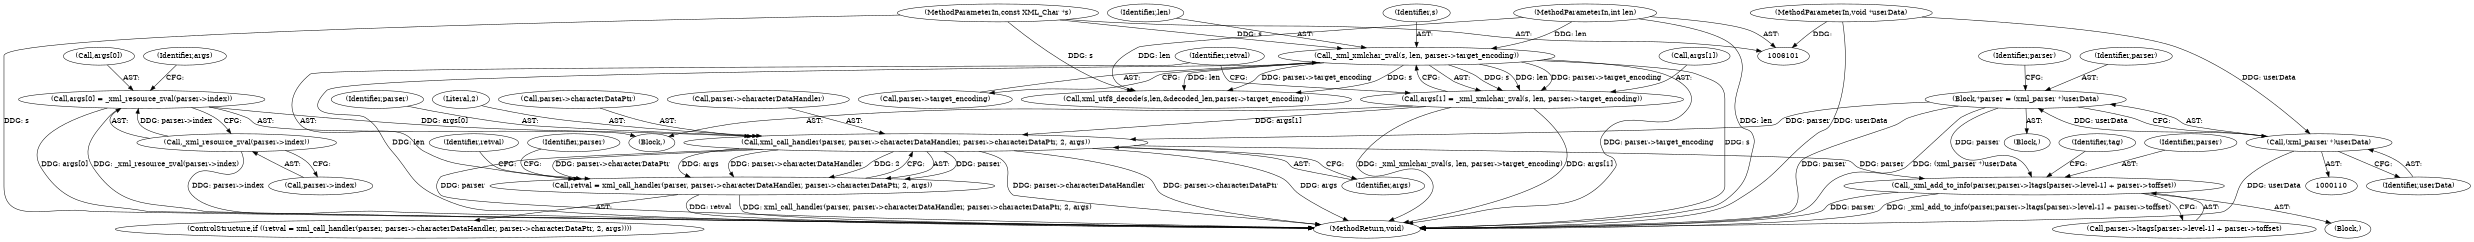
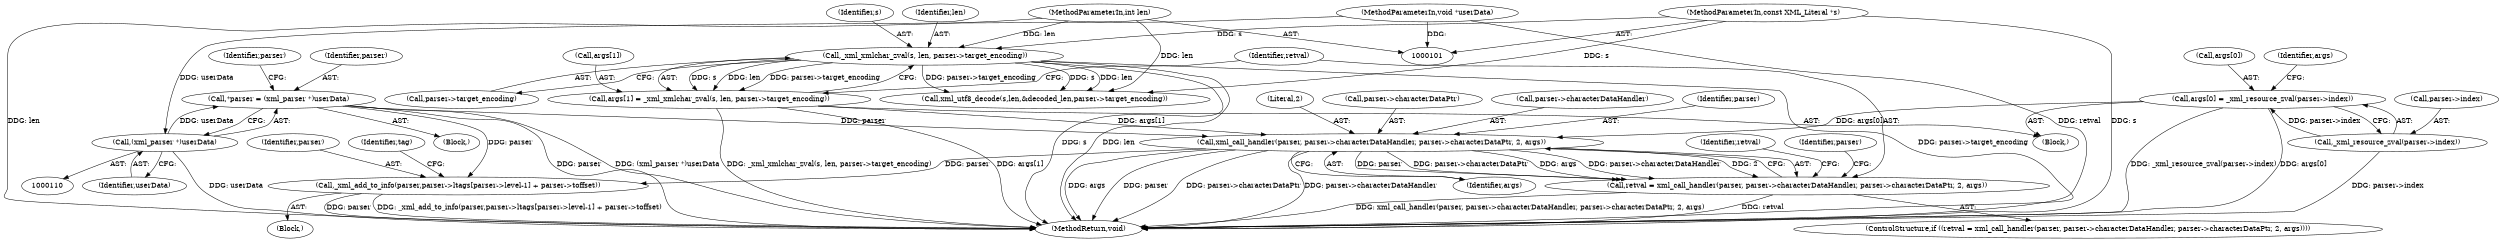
  digraph {
    n1 [label="(Call,xml_call_handler(parser, parser->characterDataHandler, parser->characterDataPtr, 2, args))"]
    n2 [label="(Call,retval = xml_call_handler(parser, parser->characterDataHandler, parser->characterDataPtr, 2, args))"]
    n3 [label="(Call,_xml_add_to_info(parser,parser->ltags[parser->level-1] + parser->toffset))"]
    n4 [label="(MethodReturn,void)"]
    n5 [label="(Identifier,args)"]
    n6 [label="(ControlStructure,if ((retval = xml_call_handler(parser, parser->characterDataHandler, parser->characterDataPtr, 2, args))))"]
    n7 [label="(Block,)"]
-   n8 [label="(Call,parser->ltags[parser->level-1] + parser->toffset)"]
-   n9 [label="(Block,*parser = (xml_parser *)userData)"]
+   n9 [label="(Call,*parser = (xml_parser *)userData)"]
    n10 [label="(Call,(xml_parser *)userData)"]
    n11 [label="(Block,)"]
    n12 [label="(Identifier,userData)"]
    1000110
    n14 [label="(MethodParameterIn,void *userData)"]
-   1000101 [label=1006101]
+   1000101
    n16 [label="(Call,args[0] = _xml_resource_zval(parser->index))"]
    n17 [label="(Call,_xml_resource_zval(parser->index))"]
    n18 [label="(Block,)"]
    n19 [label="(Call,parser->index)"]
    n20 [label="(Call,args[1] = _xml_xmlchar_zval(s, len, parser->target_encoding))"]
    n21 [label="(Call,_xml_xmlchar_zval(s, len, parser->target_encoding))"]
    n22 [label="(Call,parser->target_encoding)"]
    n23 [label="(Call,xml_utf8_decode(s,len,&decoded_len,parser->target_encoding))"]
-   n24 [label="(MethodParameterIn,const XML_Char *s)"]
+   n24 [label="(MethodParameterIn,const XML_Literal *s)"]
    n25 [label="(MethodParameterIn,int len)"]
    n26 [label="(Literal,2)"]
    n27 [label="(Identifier,parser)"]
    n28 [label="(Identifier,retval)"]
    n29 [label="(Identifier,retval)"]
    n30 [label="(Call,parser->characterDataPtr)"]
    n31 [label="(Identifier,parser)"]
    n32 [label="(Identifier,s)"]
    n33 [label="(Identifier,len)"]
    n34 [label="(Identifier,parser)"]
    n35 [label="(Call,args[1])"]
    n36 [label="(Identifier,parser)"]
    n37 [label="(Call,args[0])"]
    n38 [label="(Identifier,tag)"]
    n39 [label="(Identifier,args)"]
    n40 [label="(Call,parser->characterDataHandler)"]
    n41 [label="(Identifier,parser)"]
    n1 -> n2 [label="AST: "]
    n1 -> n2 [label="DDG: parser"]
    n1 -> n2 [label="DDG: parser->characterDataPtr"]
    n1 -> n2 [label="DDG: args"]
    n1 -> n2 [label="DDG: parser->characterDataHandler"]
    n1 -> n2 [label="DDG: 2"]
    n1 -> n3 [label="DDG: parser"]
    n1 -> n4 [label="DDG: args"]
    n1 -> n4 [label="DDG: parser"]
    n1 -> n4 [label="DDG: parser->characterDataPtr"]
    n1 -> n4 [label="DDG: parser->characterDataHandler"]
    n1 -> n5 [label="CFG: "]
    n2 -> n1 [label="CFG: "]
    n2 -> n4 [label="DDG: retval"]
    n2 -> n4 [label="DDG: xml_call_handler(parser, parser->characterDataHandler, parser->characterDataPtr, 2, args)"]
    n2 -> n6 [label="AST: "]
    n3 -> n4 [label="DDG: _xml_add_to_info(parser,parser->ltags[parser->level-1] + parser->toffset)"]
    n3 -> n4 [label="DDG: parser"]
    n3 -> n7 [label="AST: "]
-   n3 -> n8 [label="CFG: "]
    n5 -> n1 [label="AST: "]
-   n8 -> n3 [label="AST: "]
    n9 -> n1 [label="DDG: parser"]
    n9 -> n3 [label="DDG: parser"]
    n9 -> n4 [label="DDG: parser"]
    n9 -> n4 [label="DDG: (xml_parser *)userData"]
    n9 -> n10 [label="CFG: "]
    n9 -> n11 [label="AST: "]
    n10 -> n4 [label="DDG: userData"]
    n10 -> n9 [label="AST: "]
    n10 -> n9 [label="DDG: userData"]
    n10 -> n12 [label="CFG: "]
    n10 -> 1000110 [label="AST: "]
    n12 -> n10 [label="AST: "]
-   n14 -> n4 [label="DDG: userData"]
+   n14 -> n4 [label="DDG: retval"]
    n14 -> n10 [label="DDG: userData"]
    n14 -> 1000101 [label="DDG: "]
    n16 -> n1 [label="DDG: args[0]"]
    n16 -> n4 [label="DDG: _xml_resource_zval(parser->index)"]
    n16 -> n4 [label="DDG: args[0]"]
    n16 -> n17 [label="CFG: "]
    n16 -> n18 [label="AST: "]
    n17 -> n4 [label="DDG: parser->index"]
    n17 -> n16 [label="AST: "]
    n17 -> n16 [label="DDG: parser->index"]
-   n17 -> n19 [label="CFG: "]
    n19 -> n17 [label="AST: "]
    n20 -> n1 [label="DDG: args[1]"]
    n20 -> n4 [label="DDG: _xml_xmlchar_zval(s, len, parser->target_encoding)"]
    n20 -> n4 [label="DDG: args[1]"]
    n20 -> n18 [label="AST: "]
    n20 -> n21 [label="CFG: "]
    n21 -> n4 [label="DDG: s"]
    n21 -> n4 [label="DDG: len"]
    n21 -> n4 [label="DDG: parser->target_encoding"]
    n21 -> n20 [label="AST: "]
    n21 -> n20 [label="DDG: s"]
    n21 -> n20 [label="DDG: len"]
    n21 -> n20 [label="DDG: parser->target_encoding"]
    n21 -> n22 [label="CFG: "]
    n21 -> n23 [label="DDG: s"]
    n21 -> n23 [label="DDG: len"]
    n21 -> n23 [label="DDG: parser->target_encoding"]
    n22 -> n21 [label="AST: "]
    n24 -> n4 [label="DDG: s"]
    n24 -> 1000101 [label="AST: "]
    n24 -> n21 [label="DDG: s"]
    n24 -> n23 [label="DDG: s"]
    n25 -> n4 [label="DDG: len"]
    n25 -> 1000101 [label="AST: "]
    n25 -> n21 [label="DDG: len"]
    n25 -> n23 [label="DDG: len"]
    n26 -> n1 [label="AST: "]
    n27 -> n9 [label="CFG: "]
    n28 -> n2 [label="AST: "]
    n28 -> n20 [label="CFG: "]
    n29 -> n2 [label="CFG: "]
    n30 -> n1 [label="AST: "]
    n31 -> n9 [label="AST: "]
    n32 -> n21 [label="AST: "]
    n33 -> n21 [label="AST: "]
    n34 -> n3 [label="AST: "]
    n35 -> n20 [label="AST: "]
    n36 -> n2 [label="CFG: "]
    n37 -> n16 [label="AST: "]
    n38 -> n3 [label="CFG: "]
    n39 -> n16 [label="CFG: "]
    n40 -> n1 [label="AST: "]
    n41 -> n1 [label="AST: "]
  }
